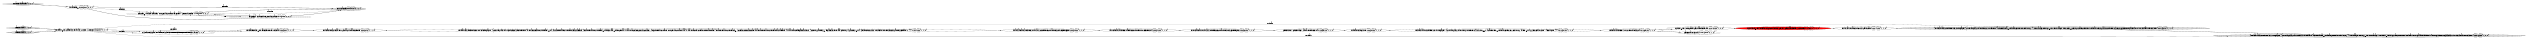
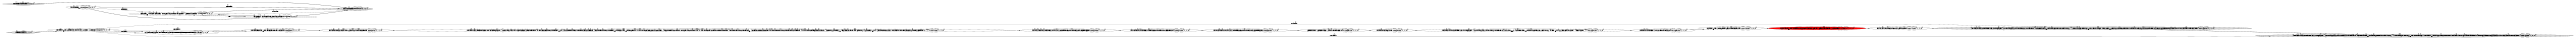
  digraph {
    rankdir=LR
    node [fillcolor=white shape=ellipse style=filled]
    edge [style=bold]
    n1 [label="resultsSash.setMaximizedControl(sqlEditorPanel)@@@74@@@['1', '1', '0']"]
    n2 [fillcolor=lightgray label="{resultTabs.addMouseListener(new MouseAdapter(){@Override public void mouseDown(MouseEvent e){activeResultsTab = resultTabs.getItem(new Point(e.x,e.y))}})MenuManager menuMgr = new MenuManager()Menu menu = menuMgr.createContextMenu(resultTabs)menuMgr.addMenuListener(null)menuMgr.setRemoveAllWhenShown(true)resultTabs.setMenu(menu)}@@@75@@@['1', '1', '0']"]
    n3 [label="this.addSashRatioSaveListener(resultsSash,SQLPreferenceConstants.RESULTS_PANEL_RATIO)@@@30@@@['1', '1', '0']"]
    n4 [label="this.resultTabs.addListener(TabFolderReorder.ITEM_MOVE_EVENT,null)@@@31@@@['1', '1', '0']"]
    n5 [label="restoreSashRatio(resultsSash,SQLPreferenceConstants.RESULTS_PANEL_RATIO)@@@38@@@['1', '1', '0']"]
-   n6 [fillcolor=lightgray label="createResultTabs['1', '0', '0']" shape=diamond]
    n7 [label="resultTabs = new CTabFolder(resultsSash,SWT.TOP | SWT.FLAT)@@@3@@@['1', '1', '0']"]
    n8 [fillcolor=lightgray label="{resultTabs.addMouseListener(new MouseAdapter(){@Override public void mouseDown(MouseEvent e){activeResultsTab = resultTabs.getItem(new Point(e.x,e.y))}})MenuManager menuMgr = new MenuManager()Menu menu = menuMgr.createContextMenu(resultTabs)menuMgr.addMenuListener(null)menuMgr.setRemoveAllWhenShown(true)resultTabs.setMenu(menu)}@@@76@@@['1', '0', '0']"]
    n9 [label="resultTabsReorder = new TabFolderReorder(resultTabs)@@@5@@@['1', '1', '0']"]
    n10 [label="CSSUtils.setCSSClass(resultTabs,DBStyles.COLORED_BY_CONNECTION_TYPE)@@@4@@@['1', '1', '0']"]
    n11 [fillcolor=lightgray label="return maxIndex@@@9@@@['0', '0', '1']"]
    n12 [label="logViewer = new SQLLogPanel(sqlExtraPanelFolder,this)@@@72@@@['1', '0', '0']"]
    n13 [fillcolor=red label="outputViewer = new SQLEditorOutputConsoleViewer(getSite(),sqlExtraPanelFolder,SWT.NONE)@@@73@@@['1', '0', '0']"]
    n14 [label="resultTabs.addListener(SWT.MouseDoubleClick,null)@@@62@@@['1', '1', '0']"]
-   n15 [label="createExtraViewControls()@@@72@@@['0', '1', '0']"]
    n16 [label="getTextViewer().getTextWidget().addTraverseListener(null)@@@39@@@['1', '1', '0']"]
    n17 [label="resultTabs.setLayoutData(new GridData(GridData.FILL_BOTH))@@@6@@@['1', '1', '0']"]
    n18 [label="resultTabs.addSelectionListener(new SelectionAdapter(){@Override public void widgetSelected(SelectionEvent e){if (extraPresentationCurrentPanel != null) {extraPresentationCurrentPanel.deactivatePanel()}extraPresentationCurrentPanel = nullObject data = e.item.getData()if (data instanceof QueryResultsContainer) {setActiveResultsContainer((QueryResultsContainer)data)}if (data instanceof SQLEditorPresentationPanel) {extraPresentationCurrentPanel = ((SQLEditorPresentationPanel)data)extraPresentationCurrentPanel.activatePanel()}if (data instanceof ExplainPlanViewer) {SQLQuery planQuery = ((ExplainPlanViewer)data).getQuery()if (planQuery != null) {getSelectionProvider().setSelection(new TextSelection(planQuery.getOffset(),0))}}}})@@@7@@@['1', '1', '0']"]
    n19 [label="resultTabs.setSimple(true)@@@50@@@['1', '1', '0']"]
    n20 [label="resultTabs.addMouseListener(new MouseAdapter(){@Override public void mouseUp(MouseEvent e){if (e.button == 2) {CTabItem item = resultTabs.getItem(new Point(e.x,e.y))if (item != null && item.getShowClose()) {item.dispose()}}}})@@@51@@@['1', '1', '0']"]
    n21 [fillcolor=lightgray label="getMaxResultsTabIndex['0', '0', '1']" shape=diamond]
    n22 [label="int maxIndex = 0@@@3@@@['0', '0', '1']"]
    n23 [label="maxIndex = Math.max(maxIndex,((QueryResultsContainer)tab.getData()).getResultSetIndex())@@@6@@@['0', '0', '1']"]
    n24 [label="tab.getData() instanceof QueryResultsContainer@@@5@@@['0', '0', '1']" shape=diamond]
    n25 [fillcolor=lightgray label="createResultTabs['0', '1', '0']" shape=diamond]
    n1 -> n2
    n2 -> n8
    n3 -> n4
    n4 -> n5
    n5 -> n16
-   n6 -> n7
    n7 -> n2 [label=resultTabs style=solid]
    n7 -> n8 [label=resultTabs style=solid]
    n7 -> n9 [label=resultTabs style=solid]
    n7 -> n10 [label=resultTabs style=solid]
    n7 -> n10
    n9 -> n17
    n10 -> n9
    n12 -> n13
    n13 -> n1
    n14 -> n12
-   n14 -> n15
    n16 -> n19
    n17 -> n18
    n18 -> n3
    n19 -> n20
    n20 -> n14
-   n21 -> n22
+   n21 -> n11
    n22 -> n11 [label=maxIndex]
    n22 -> n23 [label=maxIndex style=solid]
    n22 -> n24
    n23 -> n11
    n23 -> n11 [label=maxIndex style=solid]
    n23 -> n24
    n24 -> n11
    n24 -> n23 [label=true style=dotted]
    n24 -> n23
    n25 -> n7
  }
